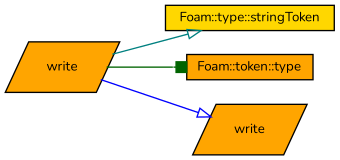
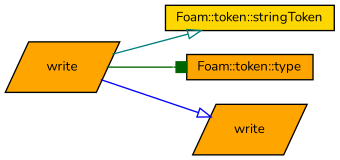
  digraph {
    rankdir=LR
    fontname=Nunito
    node [color=black fillcolor=orange fontname=Nunito fontsize=10 shape=parallelogram style=filled]
    edge [fontname=Nunito fontsize=10 labelfontname=Helvetica labelfontsize=10 style=solid arrowhead=onormal]
    n1 [fontcolor=black height=0.2 label=write width=0.4]
-   n2 [height=0.2 label="Foam::type::stringToken" shape=box width=0.4 fillcolor=gold]
+   n2 [height=0.2 label="Foam::token::stringToken" shape=box width=0.4 fillcolor=gold]
    n3 [height=0.2 label="Foam::token::type" shape=box width=0.4]
    n4 [height=0.2 label=write width=0.4]
    n1 -> n2 [color=teal]
    n1 -> n3 [color=darkgreen arrowhead=box]
    n1 -> n4 [color=blue]
  }
